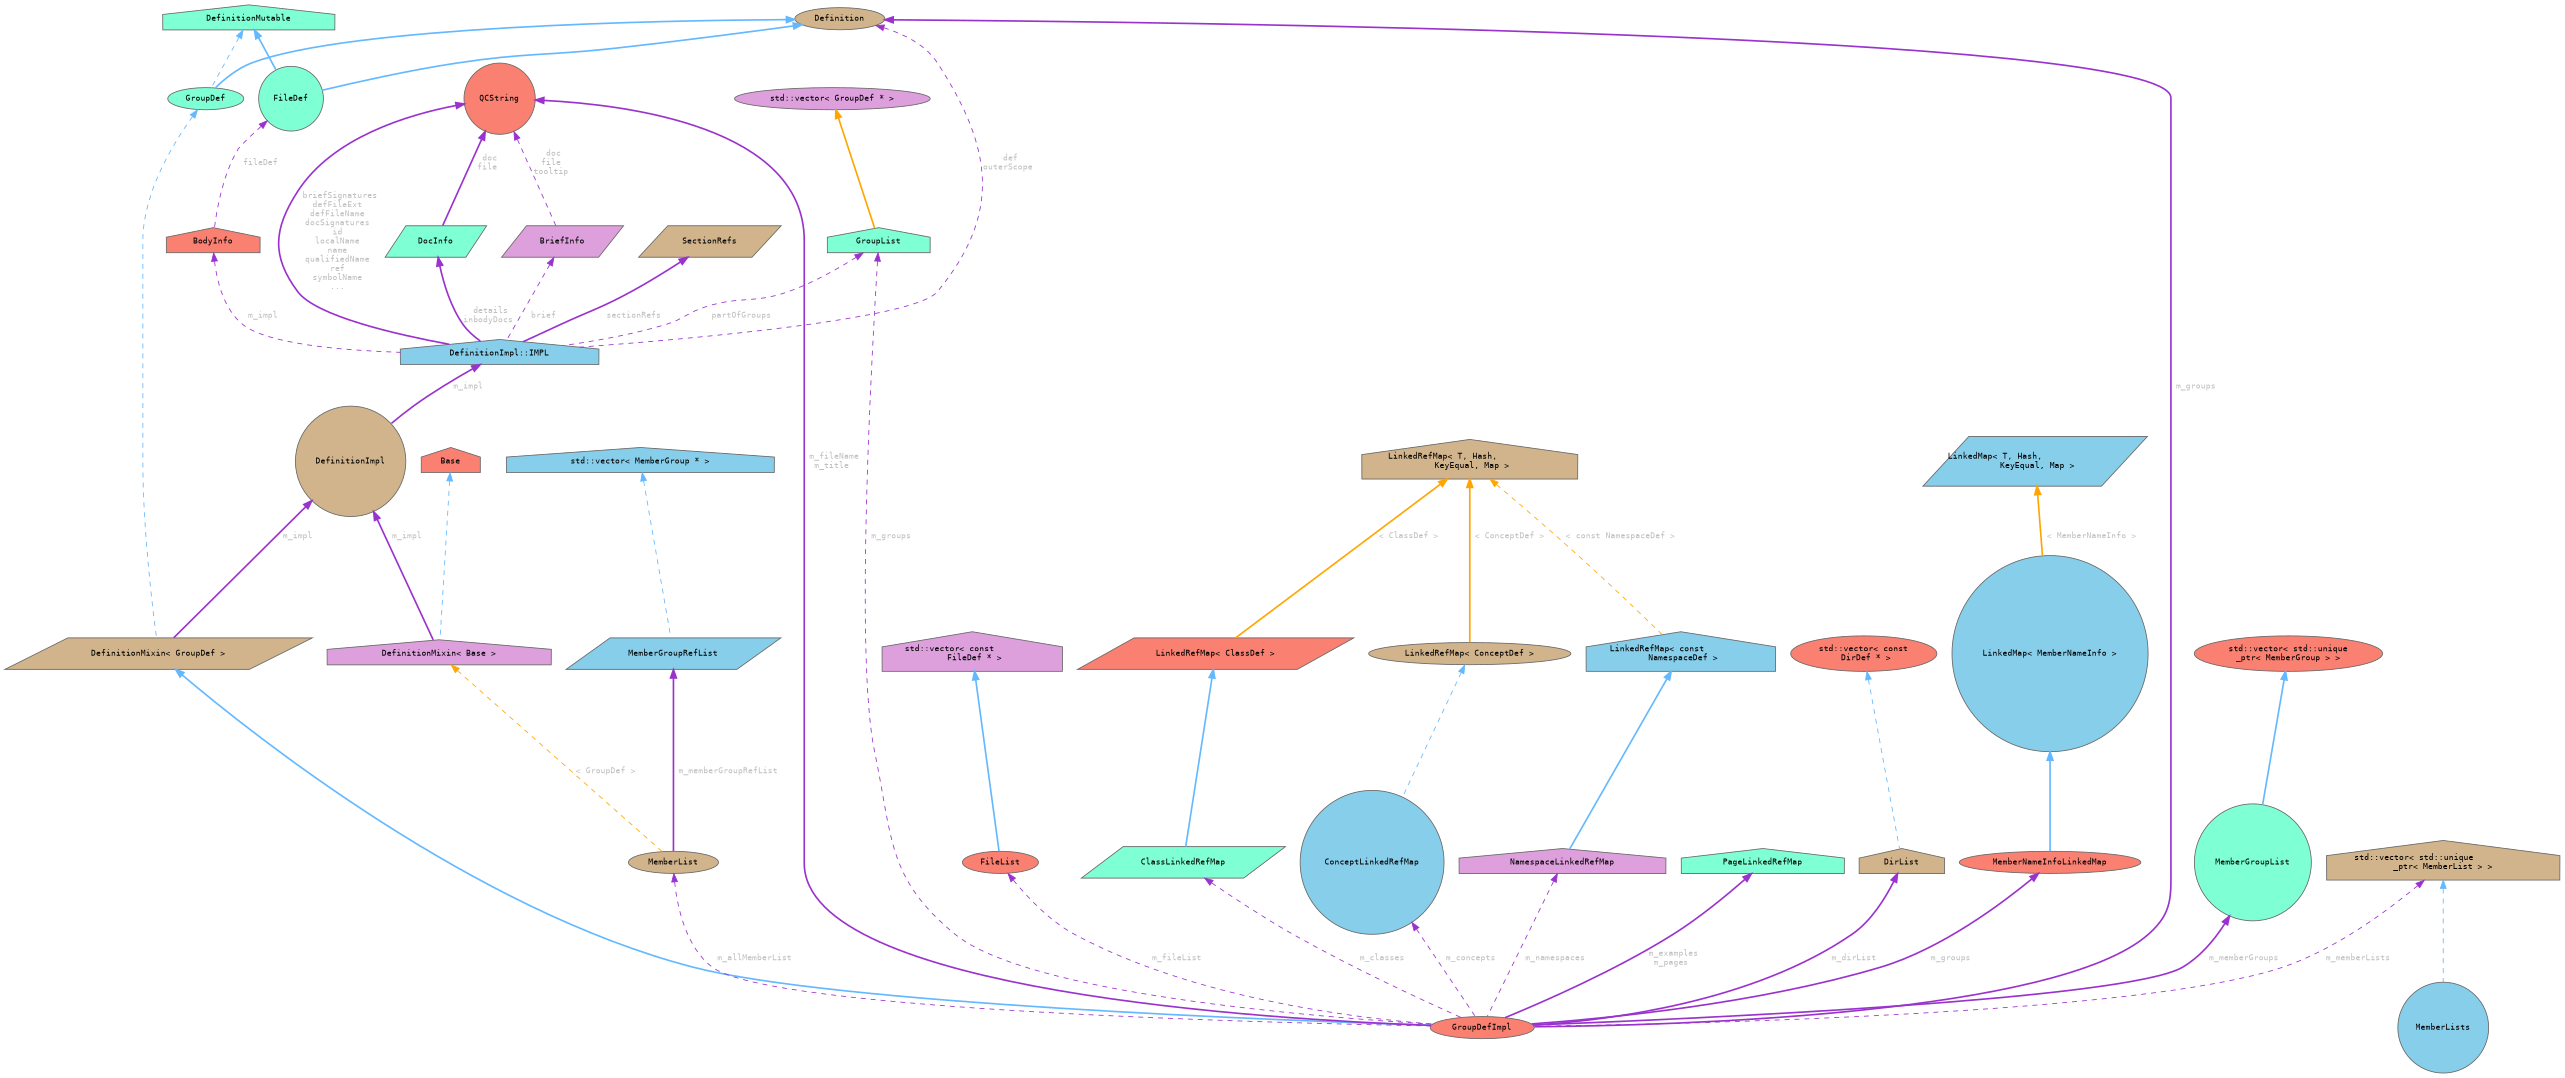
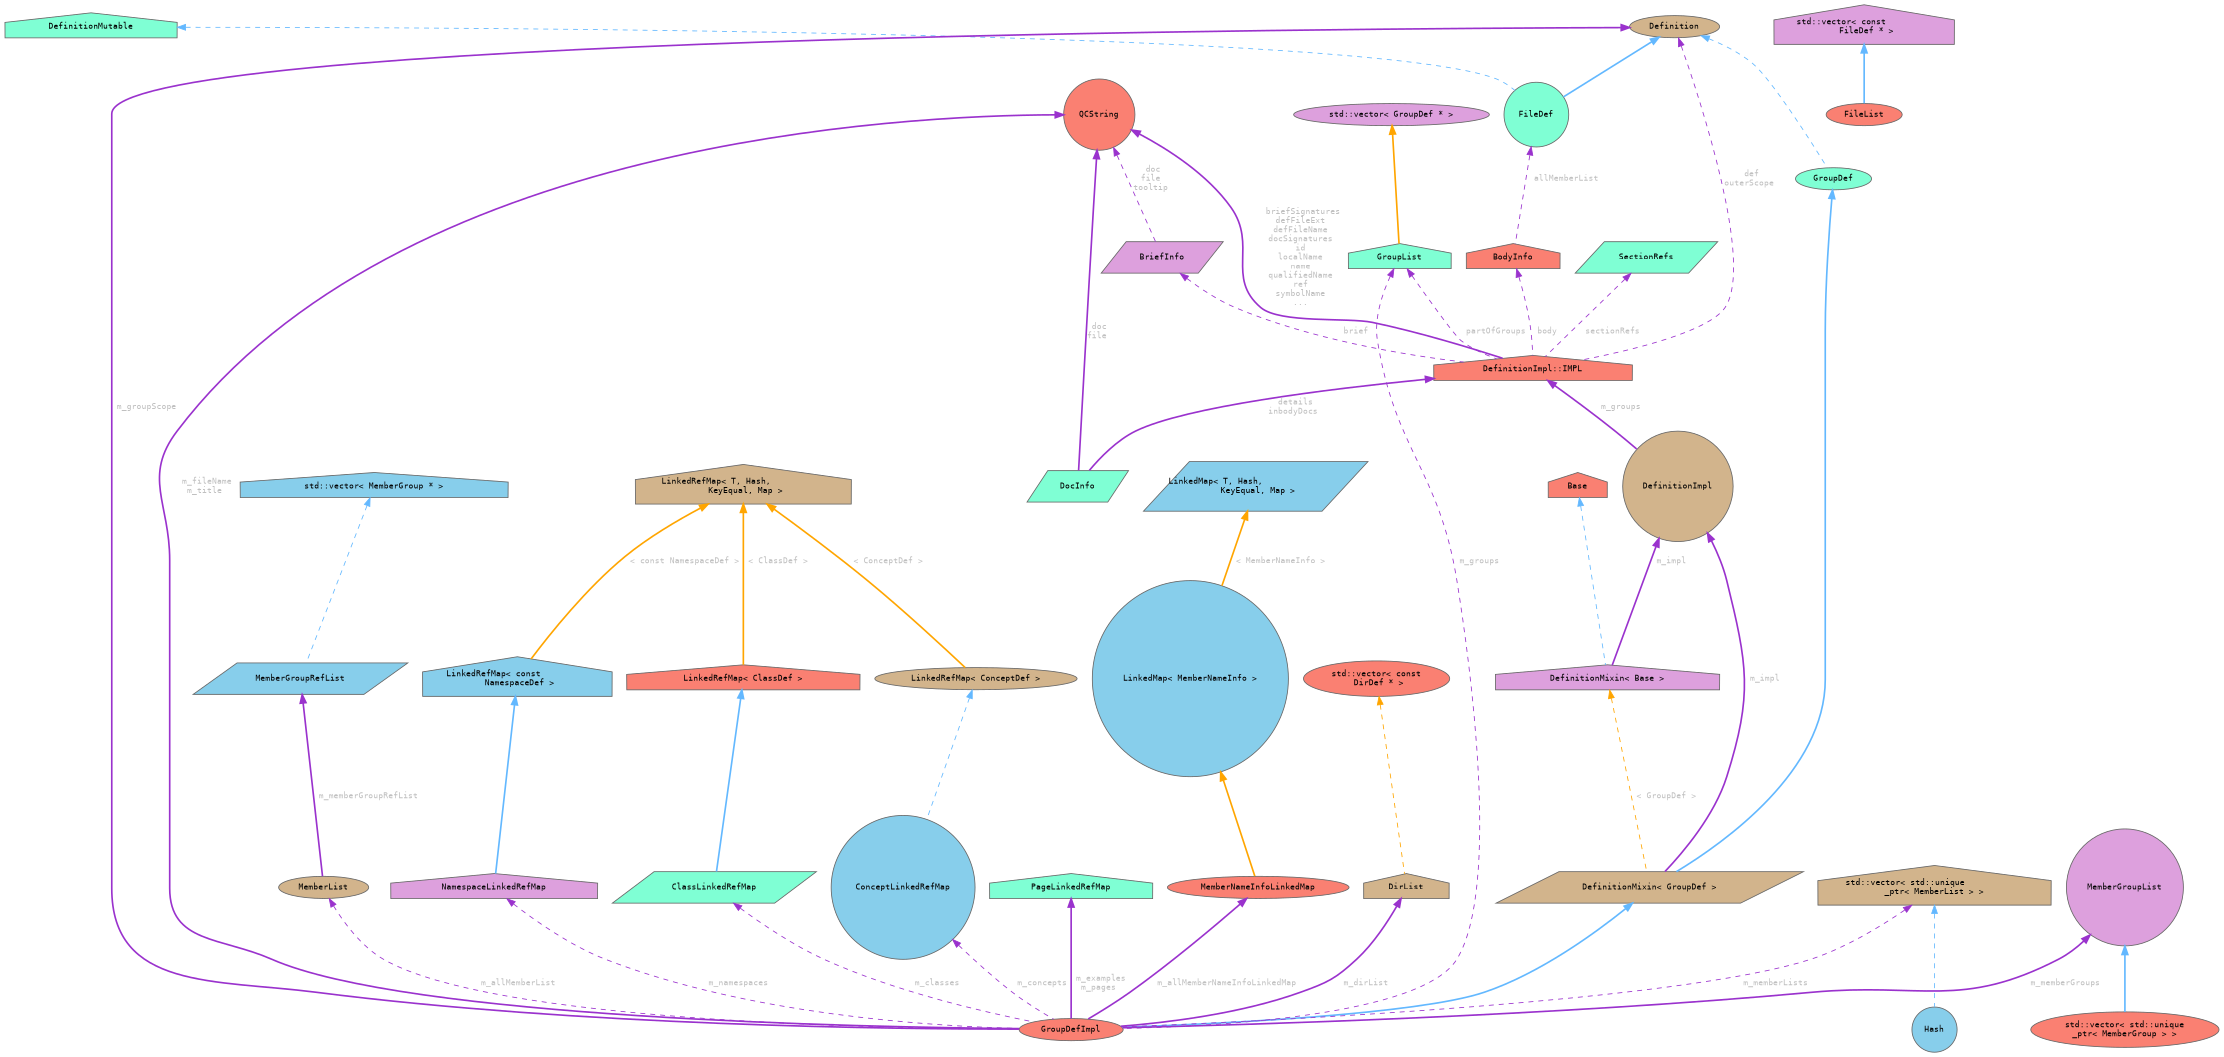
  digraph {
    fontname="DejaVu Sans Mono"
    rankdir=TB
    node [color=gray40 fillcolor=salmon fontname="DejaVu Sans Mono" fontsize=10 shape=house style=filled]
    edge [color=darkorchid3 dir=back fontname="DejaVu Sans Mono" fontsize=10 labelfontname=Helvetica labelfontsize=10 style=bold fontcolor=grey]
    n1 [fontcolor=black height=0.2 label=GroupDefImpl shape=ellipse width=0.4]
    n2 [fillcolor=tan height=0.2 label="DefinitionMixin\< GroupDef \>" shape=parallelogram width=0.4]
    n3 [fillcolor=aquamarine height=0.2 label=GroupDef shape=ellipse width=0.4]
    n4 [fillcolor=aquamarine height=0.2 label=DefinitionMutable width=0.4]
    n5 [fillcolor=aquamarine height=0.2 label=FileDef shape=circle width=0.4]
    n6 [height=0.2 label=BodyInfo width=0.4]
    n7 [fillcolor=tan height=0.2 label=Definition shape=ellipse width=0.4]
-   n8 [fillcolor=skyblue height=0.2 label="DefinitionImpl::IMPL" width=0.4]
+   n8 [height=0.2 label="DefinitionImpl::IMPL" width=0.4]
    n9 [fillcolor=tan height=0.2 label=DefinitionImpl shape=circle width=0.4]
    n10 [fillcolor=plum height=0.2 label="DefinitionMixin\< Base \>" width=0.4]
-   n11 [fillcolor=tan height=0.2 label=SectionRefs shape=parallelogram width=0.4]
+   n11 [fillcolor=aquamarine height=0.2 label=SectionRefs shape=parallelogram width=0.4]
    n12 [fillcolor=aquamarine height=0.2 label=GroupList width=0.4]
    n13 [fillcolor=plum height=0.2 label="std::vector\< GroupDef * \>" shape=ellipse width=0.4]
    n14 [fillcolor=aquamarine height=0.2 label=DocInfo shape=parallelogram width=0.4]
    n15 [height=0.2 label=QCString shape=circle width=0.4]
    n16 [fillcolor=plum height=0.2 label=BriefInfo shape=parallelogram width=0.4]
    n17 [fillcolor=tan height=0.2 label=MemberList shape=ellipse width=0.4]
    n18 [height=0.2 label=Base width=0.4]
    n19 [height=0.2 label=FileList shape=ellipse width=0.4]
    n20 [fillcolor=plum height=0.2 label="std::vector\< const\l FileDef * \>" width=0.4]
    n21 [fillcolor=aquamarine height=0.2 label=ClassLinkedRefMap shape=parallelogram width=0.4]
-   n22 [height=0.2 label="LinkedRefMap\< ClassDef \>" shape=parallelogram width=0.4]
+   n22 [height=0.2 label="LinkedRefMap\< ClassDef \>" width=0.4]
    n23 [fillcolor=tan height=0.2 label="LinkedRefMap\< T, Hash,\l KeyEqual, Map \>" width=0.4]
    n24 [fillcolor=tan height=0.2 label="LinkedRefMap\< ConceptDef \>" shape=ellipse width=0.4]
    n25 [fillcolor=skyblue height=0.2 label="LinkedRefMap\< const\l NamespaceDef \>" width=0.4]
    n26 [fillcolor=skyblue height=0.2 label=ConceptLinkedRefMap shape=circle width=0.4]
    n27 [fillcolor=plum height=0.2 label=NamespaceLinkedRefMap width=0.4]
    n28 [fillcolor=aquamarine height=0.2 label=PageLinkedRefMap width=0.4]
    n29 [fillcolor=tan height=0.2 label=DirList width=0.4]
    n30 [height=0.2 label="std::vector\< const\l DirDef * \>" shape=ellipse width=0.4]
    n31 [fillcolor=skyblue height=0.2 label=MemberGroupRefList shape=parallelogram width=0.4]
    n32 [fillcolor=skyblue height=0.2 label="std::vector\< MemberGroup * \>" width=0.4]
    n33 [height=0.2 label=MemberNameInfoLinkedMap shape=ellipse width=0.4]
    n34 [fillcolor=skyblue height=0.2 label="LinkedMap\< MemberNameInfo \>" shape=circle width=0.4]
    n35 [fillcolor=skyblue height=0.2 label="LinkedMap\< T, Hash,\l KeyEqual, Map \>" shape=parallelogram width=0.4]
-   n36 [fillcolor=skyblue height=0.2 label=MemberLists shape=circle width=0.4]
+   n36 [fillcolor=skyblue height=0.2 label=Hash shape=circle width=0.4]
    n37 [fillcolor=tan height=0.2 label="std::vector\< std::unique\l_ptr\< MemberList \> \>" width=0.4]
-   n38 [fillcolor=aquamarine height=0.2 label=MemberGroupList shape=circle width=0.4]
+   n38 [fillcolor=plum height=0.2 label=MemberGroupList shape=circle width=0.4]
    n39 [height=0.2 label="std::vector\< std::unique\l_ptr\< MemberGroup \> \>" shape=ellipse width=0.4]
    n2 -> n1 [color=steelblue1 fontcolor=""]
-   n3 -> n2 [color=steelblue1 style=dashed fontcolor=""]
-   n4 -> n3 [color=steelblue1 style=dashed fontcolor=""]
-   n4 -> n5 [color=steelblue1 fontcolor=""]
-   n5 -> n6 [label=" fileDef" style=dashed]
-   n6 -> n8 [label=" m_impl" style=dashed]
-   n7 -> n1 [label=" m_groups"]
-   n7 -> n3 [color=steelblue1 fontcolor=""]
+   n3 -> n2 [color=steelblue1 fontcolor=""]
+   n4 -> n5 [color=steelblue1 style=dashed fontcolor=""]
+   n5 -> n6 [label=" allMemberList" style=dashed]
+   n6 -> n8 [label=" body" style=dashed]
+   n7 -> n1 [label=" m_groupScope"]
+   n7 -> n3 [color=steelblue1 style=dashed fontcolor=""]
    n7 -> n5 [color=steelblue1 fontcolor=""]
    n7 -> n8 [label=" def\nouterScope" style=dashed]
-   n8 -> n9 [label=" m_impl"]
+   n8 -> n9 [label=" m_groups"]
    n9 -> n2 [label=" m_impl"]
    n9 -> n10 [label=" m_impl"]
-   n10 -> n17 [color=orange label=" \< GroupDef \>" style=dashed]
-   n11 -> n8 [label=" sectionRefs"]
+   n10 -> n2 [color=orange label=" \< GroupDef \>" style=dashed]
+   n11 -> n8 [label=" sectionRefs" style=dashed]
    n12 -> n1 [label=" m_groups" style=dashed]
    n12 -> n8 [label=" partOfGroups" style=dashed]
    n13 -> n12 [color=orange fontcolor=""]
-   n14 -> n8 [label=" details\ninbodyDocs"]
+   n8 -> n14 [label=" details\ninbodyDocs"]
    n15 -> n1 [label=" m_fileName\nm_title"]
    n15 -> n8 [label=" briefSignatures\ndefFileExt\ndefFileName\ndocSignatures\nid\nlocalName\nname\nqualifiedName\nref\nsymbolName\n..."]
    n15 -> n14 [label=" doc\nfile"]
    n15 -> n16 [label=" doc\nfile\ntooltip" style=dashed]
    n16 -> n8 [label=" brief" style=dashed]
    n17 -> n1 [label=" m_allMemberList" style=dashed]
    n18 -> n10 [color=steelblue1 style=dashed fontcolor=""]
-   n19 -> n1 [label=" m_fileList" style=dashed]
    n20 -> n19 [color=steelblue1 fontcolor=""]
    n21 -> n1 [label=" m_classes" style=dashed]
    n22 -> n21 [color=steelblue1 fontcolor=""]
    n23 -> n22 [color=orange label=" \< ClassDef \>"]
    n23 -> n24 [color=orange label=" \< ConceptDef \>"]
-   n23 -> n25 [color=orange label=" \< const NamespaceDef \>" style=dashed]
+   n23 -> n25 [color=orange label=" \< const NamespaceDef \>"]
    n24 -> n26 [color=steelblue1 style=dashed fontcolor=""]
    n25 -> n27 [color=steelblue1 fontcolor=""]
    n26 -> n1 [label=" m_concepts" style=dashed]
    n27 -> n1 [label=" m_namespaces" style=dashed]
    n28 -> n1 [label=" m_examples\nm_pages"]
    n29 -> n1 [label=" m_dirList"]
-   n30 -> n29 [color=steelblue1 style=dashed fontcolor=""]
+   n30 -> n29 [color=orange style=dashed fontcolor=""]
    n31 -> n17 [label=" m_memberGroupRefList"]
    n32 -> n31 [color=steelblue1 style=dashed fontcolor=""]
-   n33 -> n1 [label=" m_groups"]
-   n34 -> n33 [color=steelblue1 fontcolor=""]
+   n33 -> n1 [label=" m_allMemberNameInfoLinkedMap"]
+   n34 -> n33 [color=orange fontcolor=""]
    n35 -> n34 [color=orange label=" \< MemberNameInfo \>"]
    n37 -> n1 [label=" m_memberLists" style=dashed]
    n37 -> n36 [color=steelblue1 style=dashed fontcolor=""]
    n38 -> n1 [label=" m_memberGroups"]
-   n39 -> n38 [color=steelblue1 fontcolor=""]
+   n38 -> n39 [color=steelblue1 fontcolor=""]
  }
